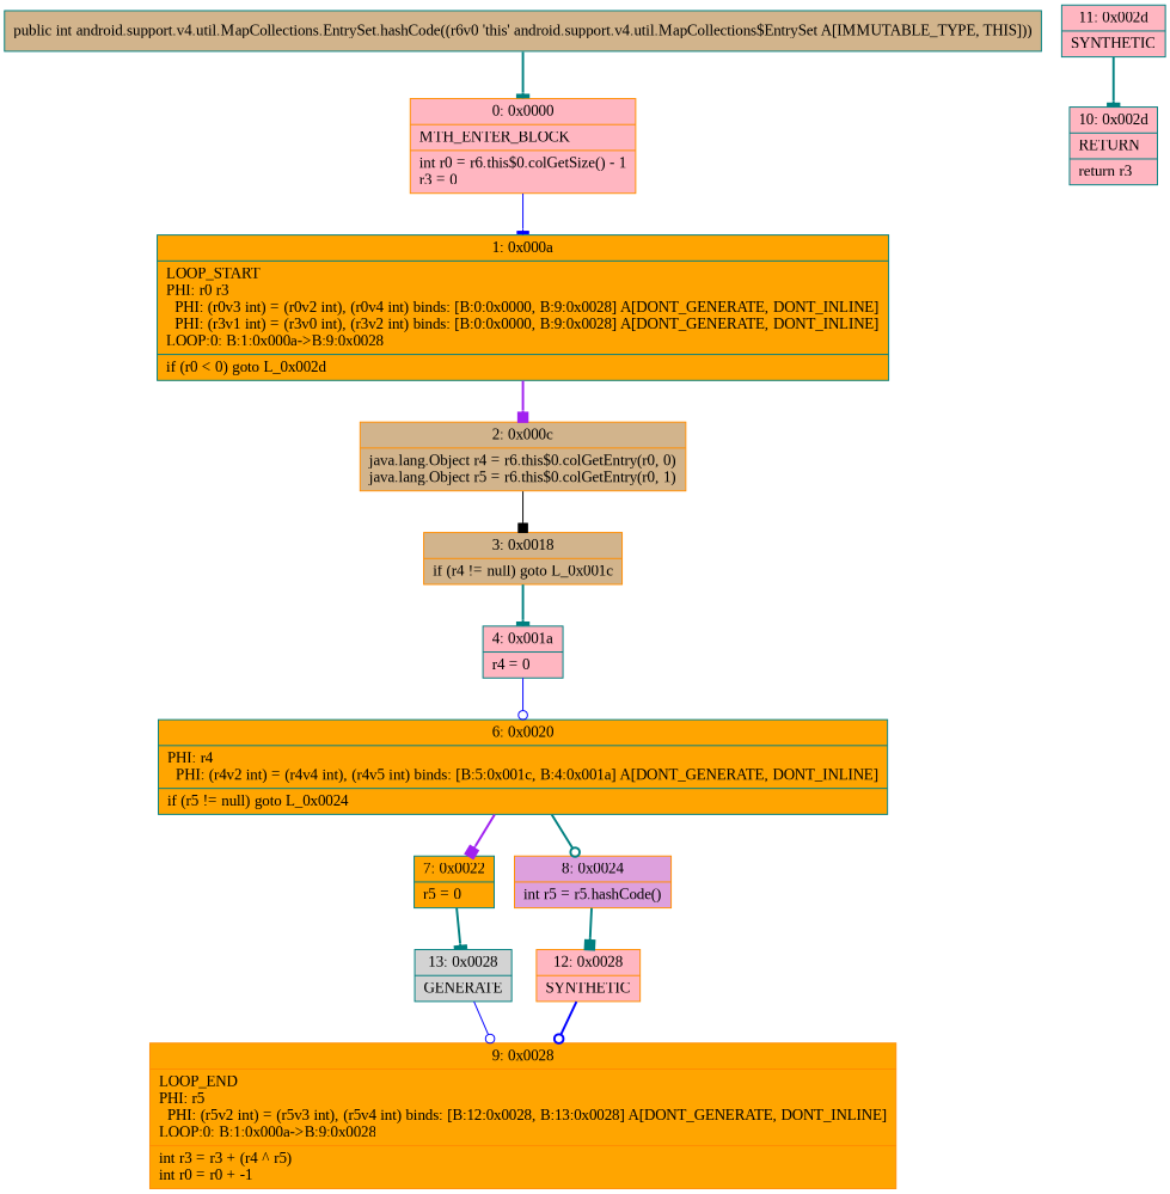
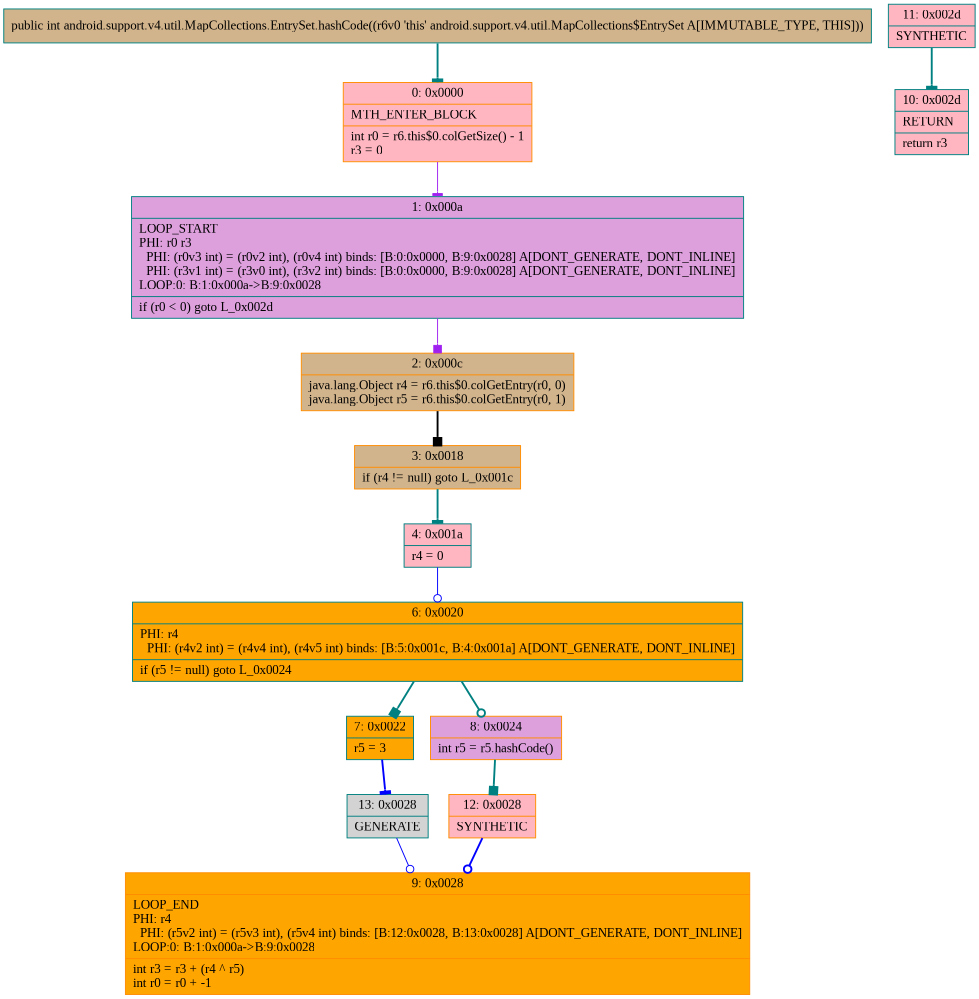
  digraph {
    fontname="Liberation Serif"
    node [color=teal fillcolor=lightpink fontname="Liberation Serif" shape=record style=filled]
    edge [arrowhead=tee color=teal fontname="Liberation Serif" style=bold]
    n1 [color=darkorange label="{0\:\ 0x0000|MTH_ENTER_BLOCK\l|int r0 = r6.this$0.colGetSize() \- 1\lr3 = 0\l}"]
-   n2 [fillcolor=orange label="{1\:\ 0x000a|LOOP_START\lPHI: r0 r3 \l  PHI: (r0v3 int) = (r0v2 int), (r0v4 int) binds: [B:0:0x0000, B:9:0x0028] A[DONT_GENERATE, DONT_INLINE]\l  PHI: (r3v1 int) = (r3v0 int), (r3v2 int) binds: [B:0:0x0000, B:9:0x0028] A[DONT_GENERATE, DONT_INLINE]\lLOOP:0: B:1:0x000a\-\>B:9:0x0028\l|if (r0 \< 0) goto L_0x002d\l}"]
+   n2 [fillcolor=plum label="{1\:\ 0x000a|LOOP_START\lPHI: r0 r3 \l  PHI: (r0v3 int) = (r0v2 int), (r0v4 int) binds: [B:0:0x0000, B:9:0x0028] A[DONT_GENERATE, DONT_INLINE]\l  PHI: (r3v1 int) = (r3v0 int), (r3v2 int) binds: [B:0:0x0000, B:9:0x0028] A[DONT_GENERATE, DONT_INLINE]\lLOOP:0: B:1:0x000a\-\>B:9:0x0028\l|if (r0 \< 0) goto L_0x002d\l}"]
    n3 [color=darkorange fillcolor=tan label="{2\:\ 0x000c|java.lang.Object r4 = r6.this$0.colGetEntry(r0, 0)\ljava.lang.Object r5 = r6.this$0.colGetEntry(r0, 1)\l}"]
    n4 [color=darkorange fillcolor=tan label="{3\:\ 0x0018|if (r4 != null) goto L_0x001c\l}"]
    n5 [label="{11\:\ 0x002d|SYNTHETIC\l}"]
    n6 [label="{10\:\ 0x002d|RETURN\l|return r3\l}"]
    n7 [label="{4\:\ 0x001a|r4 = 0\l}"]
    n8 [fillcolor=orange label="{6\:\ 0x0020|PHI: r4 \l  PHI: (r4v2 int) = (r4v4 int), (r4v5 int) binds: [B:5:0x001c, B:4:0x001a] A[DONT_GENERATE, DONT_INLINE]\l|if (r5 != null) goto L_0x0024\l}"]
-   n9 [fillcolor=orange label="{7\:\ 0x0022|r5 = 0\l}"]
+   n9 [fillcolor=orange label="{7\:\ 0x0022|r5 = 3\l}"]
    n10 [color=darkorange fillcolor=plum label="{8\:\ 0x0024|int r5 = r5.hashCode()\l}"]
    n11 [fillcolor=lightgrey label="{13\:\ 0x0028|GENERATE\l}"]
    n12 [color=darkorange label="{12\:\ 0x0028|SYNTHETIC\l}"]
-   n13 [color=darkorange fillcolor=orange label="{9\:\ 0x0028|LOOP_END\lPHI: r5 \l  PHI: (r5v2 int) = (r5v3 int), (r5v4 int) binds: [B:12:0x0028, B:13:0x0028] A[DONT_GENERATE, DONT_INLINE]\lLOOP:0: B:1:0x000a\-\>B:9:0x0028\l|int r3 = r3 + (r4 ^ r5)\lint r0 = r0 + \-1\l}"]
+   n13 [color=darkorange fillcolor=orange label="{9\:\ 0x0028|LOOP_END\lPHI: r4 \l  PHI: (r5v2 int) = (r5v3 int), (r5v4 int) binds: [B:12:0x0028, B:13:0x0028] A[DONT_GENERATE, DONT_INLINE]\lLOOP:0: B:1:0x000a\-\>B:9:0x0028\l|int r3 = r3 + (r4 ^ r5)\lint r0 = r0 + \-1\l}"]
    n14 [fillcolor=tan label="{public int android.support.v4.util.MapCollections.EntrySet.hashCode((r6v0 'this' android.support.v4.util.MapCollections$EntrySet A[IMMUTABLE_TYPE, THIS])) }"]
-   n1 -> n2 [color=blue style=solid]
-   n2 -> n3 [arrowhead=box color=purple]
-   n3 -> n4 [arrowhead=box color=black style=solid]
+   n1 -> n2 [color=purple style=solid]
+   n2 -> n3 [arrowhead=box color=purple style=solid]
+   n3 -> n4 [arrowhead=box color=black]
    n4 -> n7
    n5 -> n6
    n7 -> n8 [arrowhead=odot color=blue style=solid]
-   n8 -> n9 [arrowhead=box color=purple]
+   n8 -> n9 [arrowhead=box]
    n8 -> n10 [arrowhead=odot]
-   n9 -> n11
+   n9 -> n11 [color=blue]
    n10 -> n12 [arrowhead=box]
    n11 -> n13 [arrowhead=odot color=blue style=solid]
    n12 -> n13 [arrowhead=odot color=blue]
    n14 -> n1
  }
